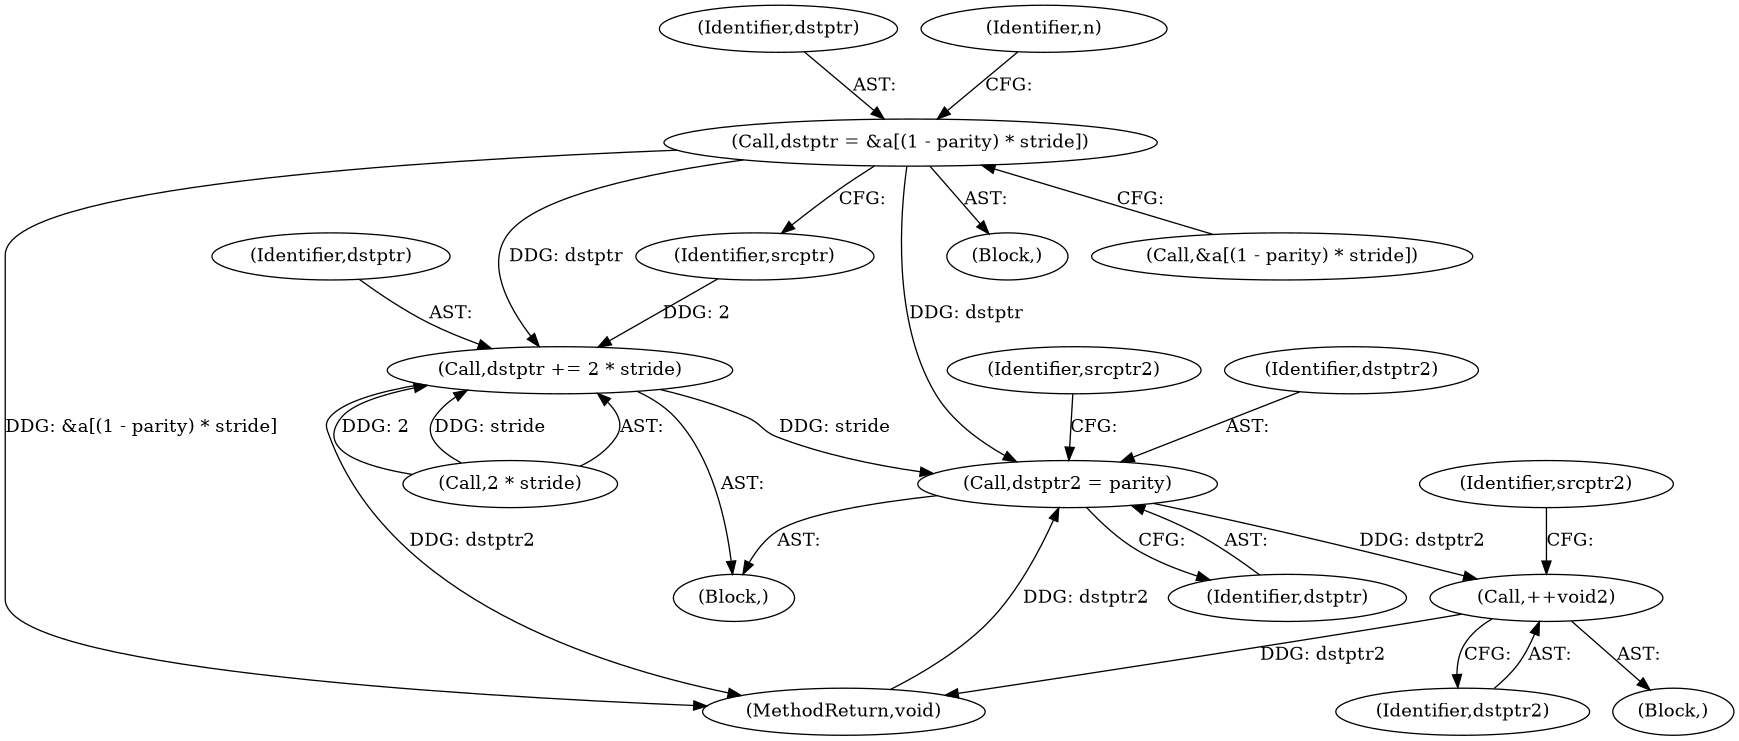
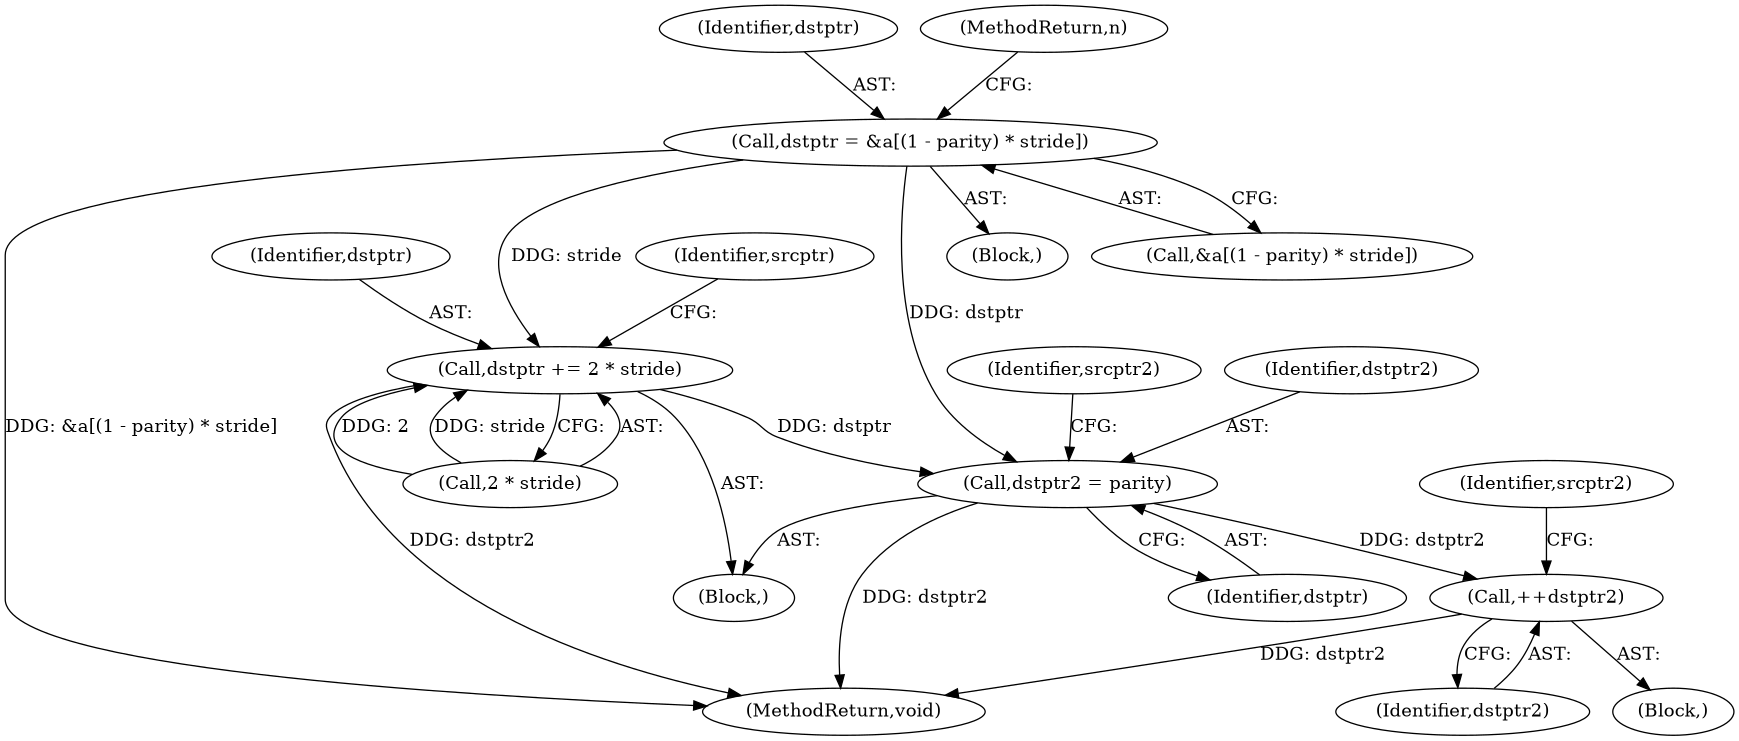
  digraph {
    n1 [label="(Call,dstptr = &a[(1 - parity) * stride])"]
    n2 [label="(Call,dstptr2 = parity)"]
    n3 [label="(Call,dstptr += 2 * stride)"]
    n4 [label="(MethodReturn,void)"]
    n5 [label="(Block,)"]
    n6 [label="(Call,&a[(1 - parity) * stride])"]
-   n7 [label="(Call,++void2)"]
+   n7 [label="(Call,++dstptr2)"]
    n8 [label="(Identifier,dstptr)"]
    n9 [label="(Block,)"]
    n10 [label="(Call,2 * stride)"]
    n11 [label="(Block,)"]
    n12 [label="(Identifier,dstptr2)"]
    n13 [label="(Identifier,srcptr2)"]
    n14 [label="(Identifier,dstptr)"]
    n15 [label="(Identifier,dstptr2)"]
    n16 [label="(Identifier,srcptr)"]
    n17 [label="(Identifier,dstptr)"]
    n18 [label="(Identifier,srcptr2)"]
-   n19 [label="(Identifier,n)"]
+   n19 [label="(MethodReturn,n)"]
    n1 -> n2 [label="DDG: dstptr"]
-   n1 -> n3 [label="DDG: dstptr"]
+   n1 -> n3 [label="DDG: stride"]
    n1 -> n4 [label="DDG: &a[(1 - parity) * stride]"]
    n1 -> n5 [label="AST: "]
-   n1 -> n16 [label="CFG: "]
-   n4 -> n2 [label="DDG: dstptr2"]
+   n1 -> n6 [label="CFG: "]
+   n2 -> n4 [label="DDG: dstptr2"]
    n2 -> n7 [label="DDG: dstptr2"]
    n2 -> n8 [label="CFG: "]
    n2 -> n9 [label="AST: "]
-   n3 -> n2 [label="DDG: stride"]
+   n3 -> n2 [label="DDG: dstptr"]
    n3 -> n4 [label="DDG: dstptr2"]
    n3 -> n9 [label="AST: "]
-   n6 -> n1 [label="CFG: "]
+   n3 -> n10 [label="CFG: "]
+   n6 -> n1 [label="AST: "]
    n7 -> n4 [label="DDG: dstptr2"]
    n7 -> n11 [label="AST: "]
    n7 -> n12 [label="CFG: "]
    n8 -> n2 [label="AST: "]
    n10 -> n3 [label="AST: "]
    n10 -> n3 [label="DDG: 2"]
    n10 -> n3 [label="DDG: stride"]
    n12 -> n7 [label="AST: "]
    n13 -> n2 [label="CFG: "]
    n14 -> n1 [label="AST: "]
    n15 -> n2 [label="AST: "]
-   n16 -> n3 [label="DDG: 2"]
+   n16 -> n3 [label="CFG: "]
    n17 -> n3 [label="AST: "]
    n18 -> n7 [label="CFG: "]
    n19 -> n1 [label="CFG: "]
  }
